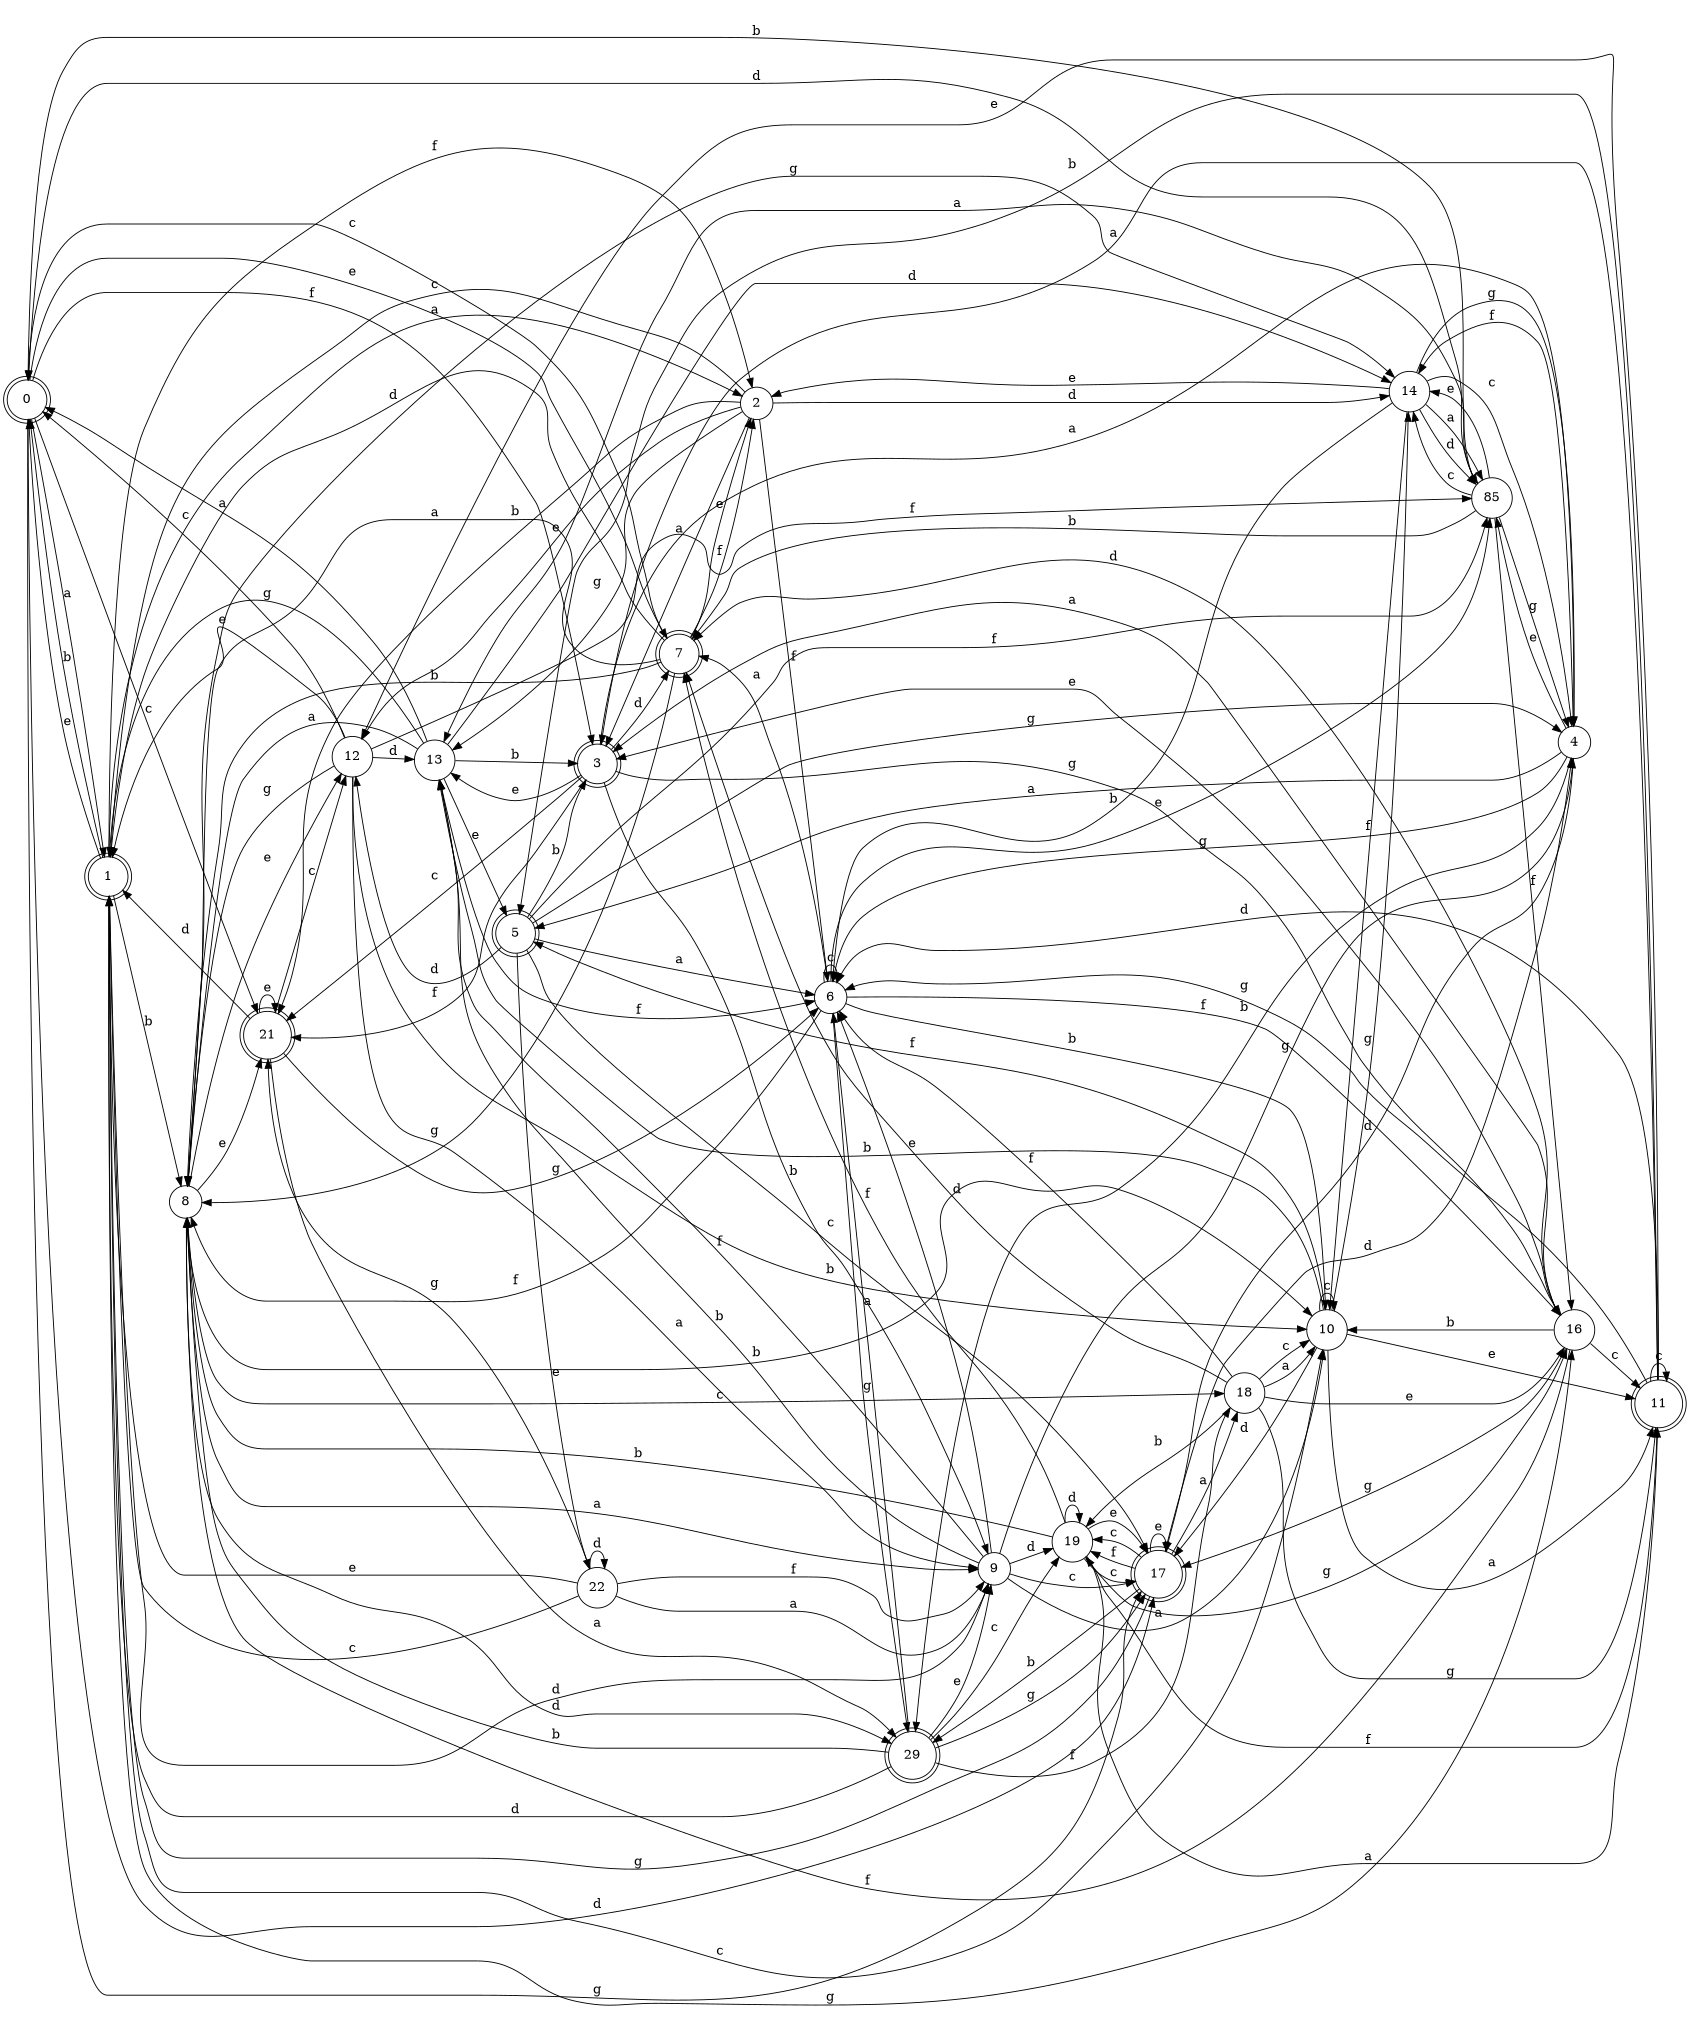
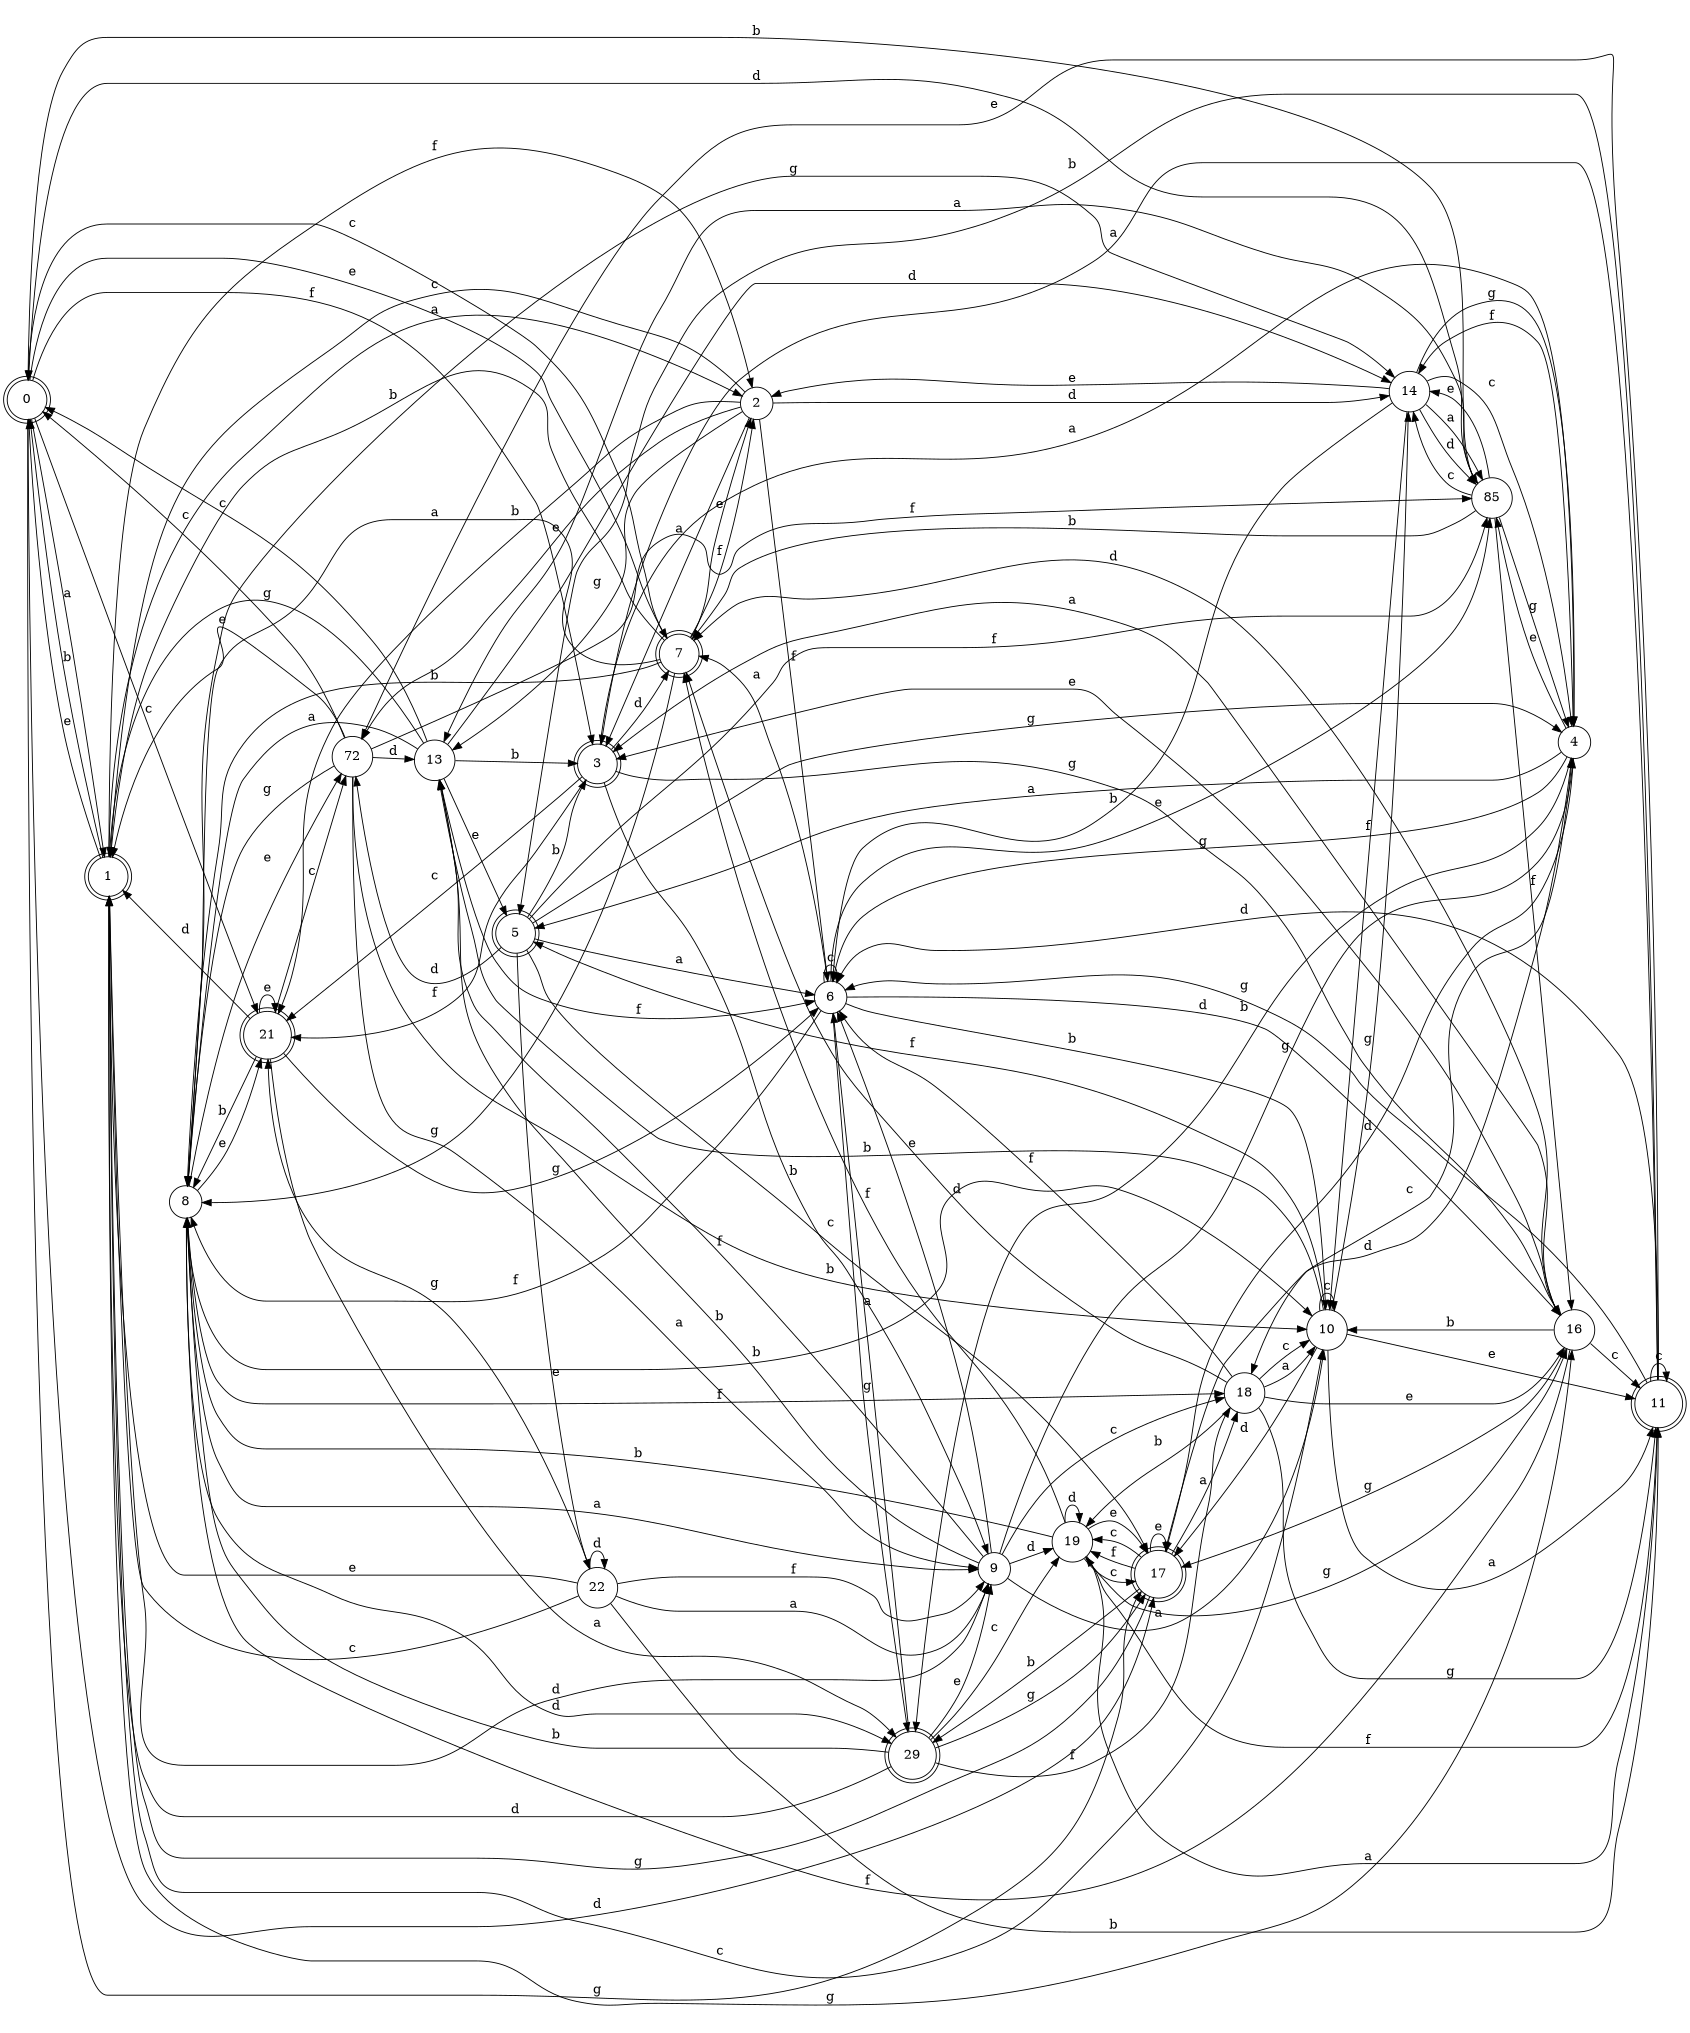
  digraph {
    rankdir=LR
    node [color=black fillcolor=white shape=circle style=filled]
    n1 [label=0 shape=doublecircle style="rounded,filled"]
    n2 [label=1 shape=doublecircle style="rounded,filled"]
    n3 [label=3 shape=doublecircle style="rounded,filled"]
    n4 [label=7 shape=doublecircle style="rounded,filled"]
    n5 [label=85]
    n6 [label=17 shape=doublecircle style="rounded,filled"]
    n7 [label=21 shape=doublecircle style="rounded,filled"]
    n8 [label=2]
    n9 [label=9]
    n10 [label=10]
    n11 [label=16]
    n12 [label=13]
    n13 [label=4]
    n14 [label=8]
    n15 [label=14]
    n16 [label=18]
    n17 [label=29 shape=doublecircle style="rounded,filled"]
    n18 [label=19]
    n19 [label=6]
-   n20 [label=12]
+   n20 [label=72]
    n21 [label=5 shape=doublecircle style="rounded,filled"]
    n22 [label=11 shape=doublecircle style="rounded,filled"]
    n23 [label=22]
    n1 -> n2 [label=a]
    n1 -> n3 [label=f]
    n1 -> n4 [label=e]
    n1 -> n5 [label=b]
    n1 -> n6 [label=d]
    n1 -> n6 [label=g]
    n1 -> n7 [label=c]
    n2 -> n1 [label=b]
    n2 -> n1 [label=e]
    n2 -> n8 [label=a]
    n2 -> n8 [label=f]
    n2 -> n9 [label=d]
    n2 -> n10 [label=c]
    n2 -> n11 [label=g]
    n3 -> n4 [label=d]
    n3 -> n7 [label=c]
    n3 -> n7 [label=f]
    n3 -> n9 [label=b]
    n3 -> n11 [label=g]
-   n3 -> n12 [label=e]
    n3 -> n13 [label=a]
    n4 -> n1 [label=c]
-   n4 -> n2 [label=d]
+   n4 -> n2 [label=b]
    n4 -> n8 [label=e]
    n4 -> n8 [label=f]
    n4 -> n14 [label=a]
    n4 -> n14 [label=b]
    n4 -> n14 [label=g]
    n5 -> n1 [label=d]
    n5 -> n4 [label=b]
    n5 -> n11 [label=f]
    n5 -> n12 [label=a]
    n5 -> n13 [label=g]
    n5 -> n15 [label=c]
    n5 -> n15 [label=e]
    n6 -> n2 [label=g]
    n6 -> n6 [label=e]
    n6 -> n13 [label=d]
    n6 -> n16 [label=a]
    n6 -> n17 [label=b]
    n6 -> n18 [label=c]
    n6 -> n18 [label=f]
    n7 -> n2 [label=d]
    n7 -> n7 [label=e]
-   n2 -> n14 [label=b]
+   n7 -> n14 [label=b]
    n7 -> n17 [label=a]
    n7 -> n19 [label=g]
    n7 -> n20 [label=c]
    n8 -> n2 [label=c]
    n8 -> n3 [label=a]
    n8 -> n7 [label=b]
    n8 -> n12 [label=g]
    n8 -> n15 [label=d]
    n8 -> n19 [label=f]
    n8 -> n20 [label=e]
-   n9 -> n6 [label=c]
+   n9 -> n16 [label=c]
    n9 -> n10 [label=a]
    n9 -> n12 [label=b]
    n9 -> n12 [label=f]
    n9 -> n13 [label=g]
    n9 -> n18 [label=d]
    n9 -> n19 [label=e]
    n10 -> n6 [label=d]
    n10 -> n10 [label=c]
    n10 -> n12 [label=b]
    n10 -> n15 [label=g]
    n10 -> n21 [label=f]
    n10 -> n22 [label=a]
    n10 -> n22 [label=e]
    n11 -> n3 [label=a]
    n11 -> n3 [label=e]
    n11 -> n4 [label=d]
    n11 -> n6 [label=g]
    n11 -> n10 [label=b]
    n11 -> n14 [label=f]
    n11 -> n22 [label=c]
-   n12 -> n1 [label=a]
+   n12 -> n1 [label=c]
    n12 -> n2 [label=g]
    n12 -> n3 [label=b]
    n12 -> n14 [label=a]
    n12 -> n15 [label=d]
    n12 -> n19 [label=f]
    n12 -> n21 [label=e]
    n13 -> n5 [label=e]
    n13 -> n6 [label=d]
    n13 -> n15 [label=f]
+   n13 -> n16 [label=c]
    n13 -> n17 [label=b]
    n13 -> n19 [label=g]
    n13 -> n21 [label=a]
    n14 -> n7 [label=e]
    n14 -> n9 [label=a]
    n14 -> n10 [label=b]
    n14 -> n15 [label=g]
-   n14 -> n16 [label=c]
+   n14 -> n16 [label=f]
    n14 -> n17 [label=d]
    n14 -> n20 [label=e]
    n15 -> n5 [label=a]
    n15 -> n5 [label=d]
    n15 -> n8 [label=e]
    n15 -> n10 [label=f]
    n15 -> n13 [label=c]
    n15 -> n13 [label=g]
    n15 -> n19 [label=b]
    n16 -> n4 [label=d]
    n16 -> n10 [label=a]
    n16 -> n10 [label=c]
    n16 -> n11 [label=e]
    n16 -> n18 [label=b]
    n16 -> n19 [label=f]
    n16 -> n22 [label=g]
    n17 -> n2 [label=d]
    n17 -> n6 [label=g]
    n17 -> n9 [label=e]
    n17 -> n14 [label=b]
    n17 -> n16 [label=f]
    n17 -> n18 [label=c]
    n17 -> n19 [label=a]
    n18 -> n4 [label=f]
    n18 -> n6 [label=c]
    n18 -> n6 [label=e]
    n18 -> n11 [label=g]
    n18 -> n14 [label=b]
    n18 -> n18 [label=d]
    n18 -> n22 [label=a]
    n19 -> n4 [label=a]
    n19 -> n5 [label=e]
    n19 -> n10 [label=b]
-   n19 -> n11 [label=f]
+   n19 -> n11 [label=d]
    n19 -> n14 [label=f]
    n19 -> n17 [label=g]
    n19 -> n19 [label=c]
    n20 -> n1 [label=c]
    n20 -> n2 [label=e]
    n20 -> n5 [label=f]
    n20 -> n9 [label=a]
    n20 -> n10 [label=b]
    n20 -> n12 [label=d]
    n20 -> n14 [label=g]
    n21 -> n3 [label=b]
    n21 -> n5 [label=f]
    n21 -> n6 [label=c]
    n21 -> n13 [label=g]
    n21 -> n19 [label=a]
    n21 -> n20 [label=d]
    n21 -> n23 [label=e]
    n22 -> n3 [label=a]
    n22 -> n18 [label=f]
    n22 -> n19 [label=d]
    n22 -> n19 [label=g]
    n22 -> n20 [label=e]
    n22 -> n21 [label=b]
    n22 -> n22 [label=c]
    n23 -> n2 [label=c]
    n23 -> n2 [label=e]
    n23 -> n7 [label=g]
    n23 -> n9 [label=a]
    n23 -> n9 [label=f]
+   n23 -> n22 [label=b]
    n23 -> n23 [label=d]
  }
